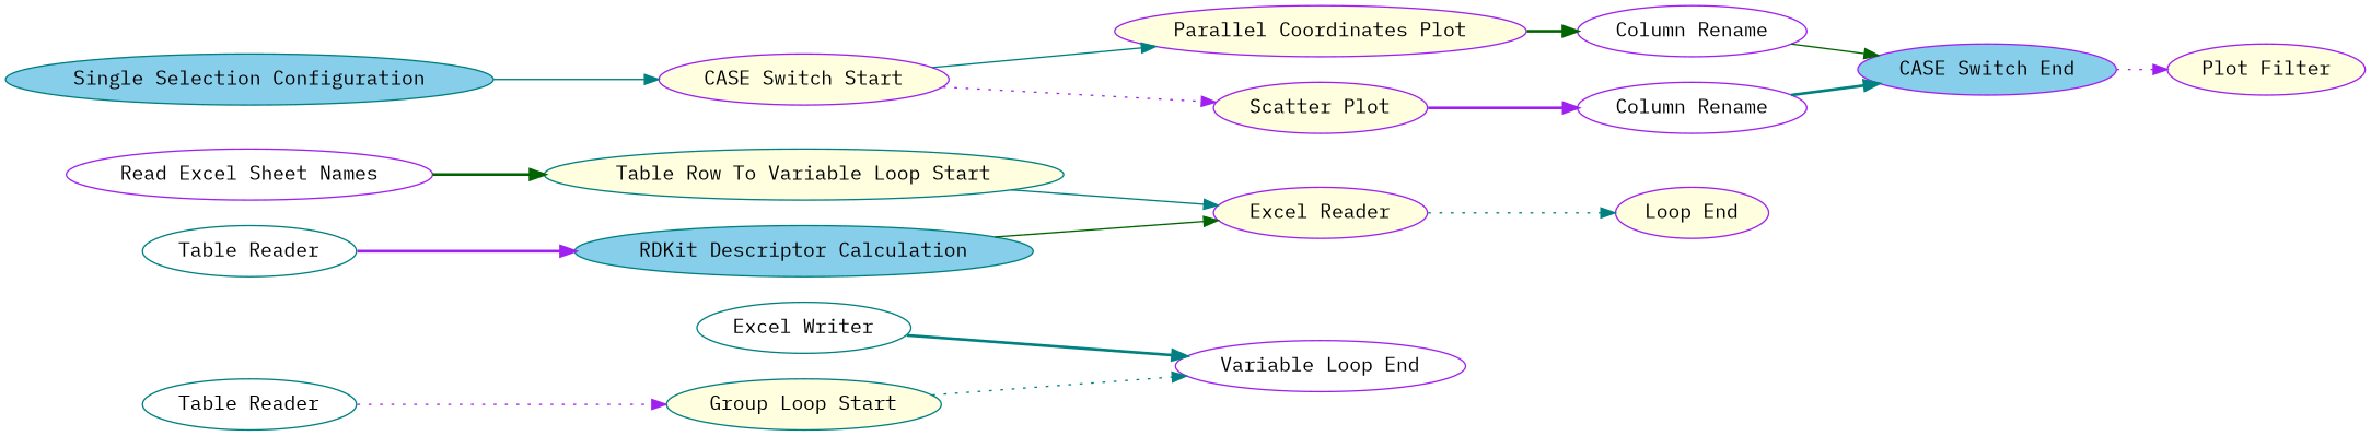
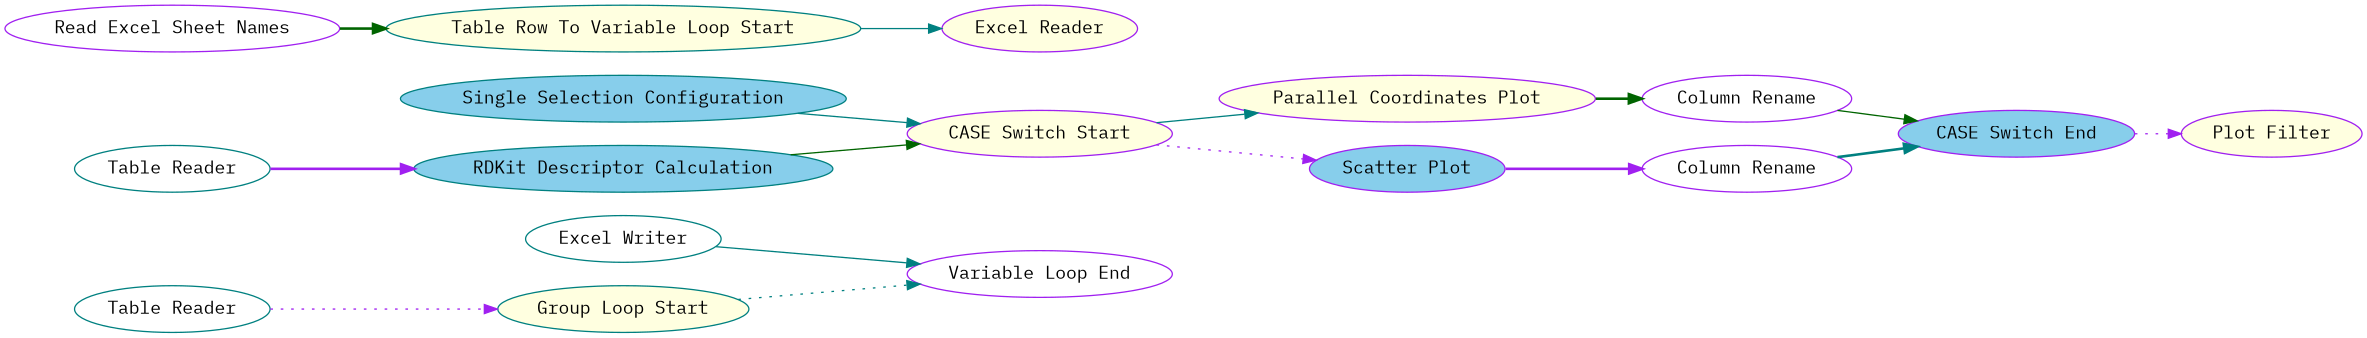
  digraph {
    fontname="IBM Plex Mono"
    rankdir=LR
    node [color=purple fillcolor=lightyellow fontname="IBM Plex Mono" style=filled]
    edge [color=teal fontname="IBM Plex Mono" style=bold]
    n1 [color=teal label="Group Loop Start"]
    n2 [fillcolor=white label="Variable Loop End"]
    n3 [color=teal fillcolor=white label="Excel Writer"]
    n4 [color=teal fillcolor=skyblue label="RDKit Descriptor Calculation"]
    n5 [label="CASE Switch Start"]
    n6 [label="Parallel Coordinates Plot"]
-   n7 [label="Scatter Plot"]
+   n7 [fillcolor=skyblue label="Scatter Plot"]
    n8 [fillcolor=white label="Column Rename"]
    n9 [fillcolor=skyblue label="CASE Switch End"]
    n10 [fillcolor=white label="Column Rename"]
    n11 [color=teal fillcolor=skyblue label="Single Selection Configuration"]
    n12 [label="Plot Filter"]
    n13 [fillcolor=white label="Read Excel Sheet Names"]
    n14 [color=teal label="Table Row To Variable Loop Start"]
    n15 [label="Excel Reader"]
-   n16 [label="Loop End"]
    n17 [color=teal fillcolor=white label="Table Reader"]
    n18 [color=teal fillcolor=white label="Table Reader"]
    n1 -> n2 [style=dotted]
-   n3 -> n2
-   n4 -> n15 [color=darkgreen style=solid]
+   n3 -> n2 [style=solid]
+   n4 -> n5 [color=darkgreen style=solid]
    n5 -> n6 [style=solid]
    n5 -> n7 [color=purple style=dotted]
    n6 -> n8 [color=darkgreen]
    n7 -> n10 [color=purple]
    n8 -> n9 [color=darkgreen style=solid]
    n9 -> n12 [color=purple style=dotted]
    n10 -> n9
    n11 -> n5 [style=solid]
    n13 -> n14 [color=darkgreen]
    n14 -> n15 [style=solid]
-   n15 -> n16 [style=dotted]
    n17 -> n1 [color=purple style=dotted]
    n18 -> n4 [color=purple]
  }
